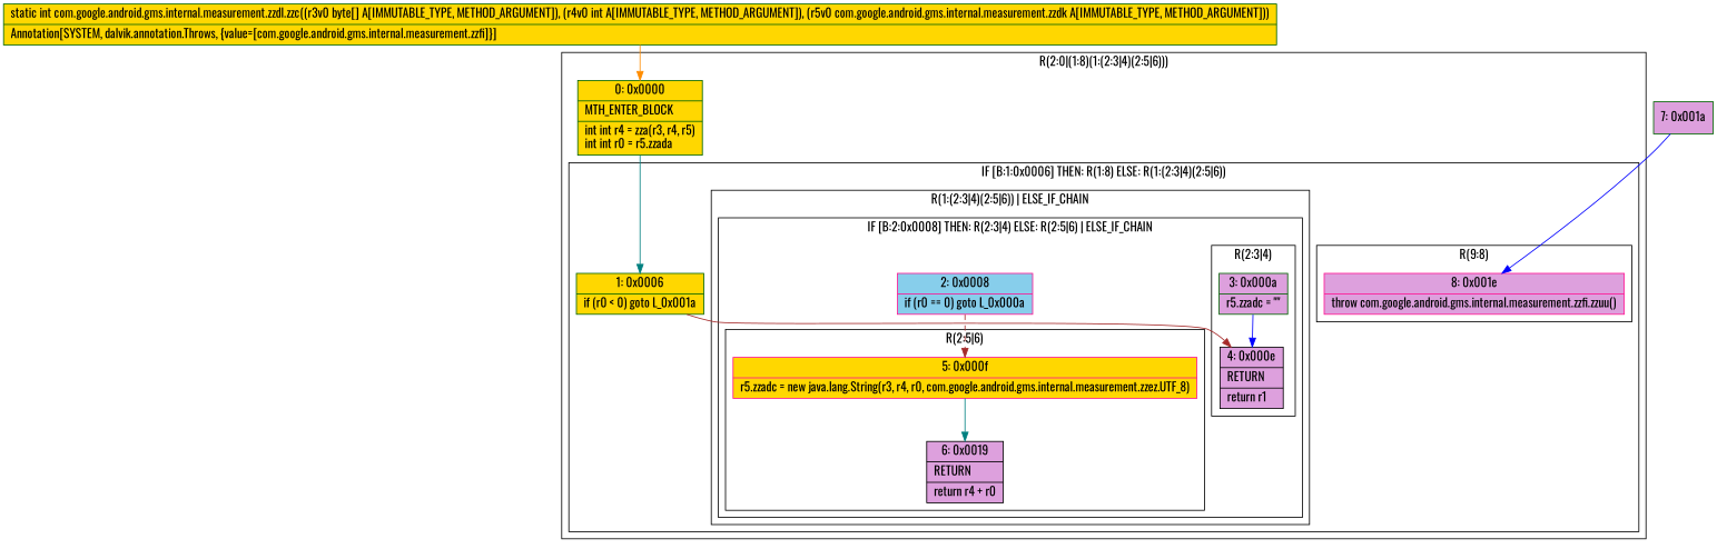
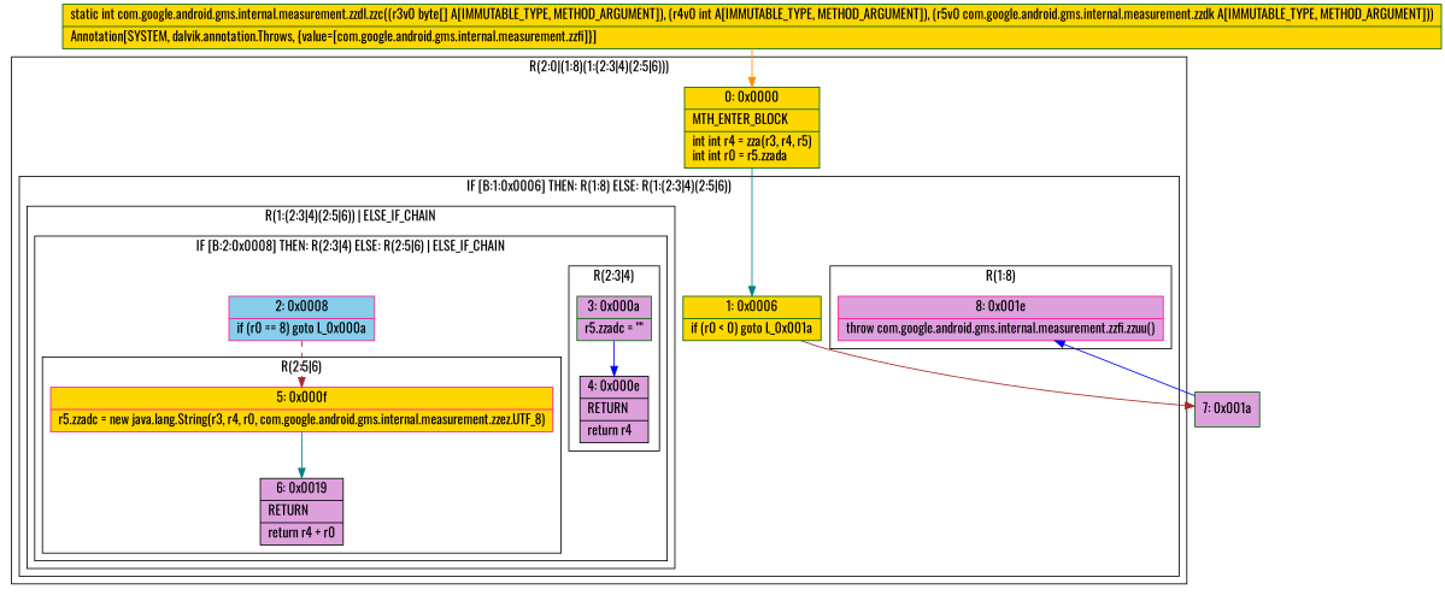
  digraph {
    fontname=Oswald
    node [color=darkgreen fillcolor=plum fontname=Oswald shape=record style=filled]
    edge [color=blue fontname=Oswald]
    n1 [color=deeppink label="{8\:\ 0x001e|throw com.google.android.gms.internal.measurement.zzfi.zzuu()\l}"]
    n2 [label="{3\:\ 0x000a|r5.zzadc = \"\"\l}"]
-   n3 [color=black label="{4\:\ 0x000e|RETURN\l|return r1\l}"]
+   n3 [color=black label="{4\:\ 0x000e|RETURN\l|return r4\l}"]
    n4 [color=deeppink fillcolor=gold label="{5\:\ 0x000f|r5.zzadc = new java.lang.String(r3, r4, r0, com.google.android.gms.internal.measurement.zzez.UTF_8)\l}"]
    n5 [color=black label="{6\:\ 0x0019|RETURN\l|return r4 + r0\l}"]
-   n6 [color=deeppink fillcolor=skyblue label="{2\:\ 0x0008|if (r0 == 0) goto L_0x000a\l}"]
+   n6 [color=deeppink fillcolor=skyblue label="{2\:\ 0x0008|if (r0 == 8) goto L_0x000a\l}"]
    n7 [fillcolor=gold label="{1\:\ 0x0006|if (r0 \< 0) goto L_0x001a\l}"]
    n8 [fillcolor=gold label="{0\:\ 0x0000|MTH_ENTER_BLOCK\l|int int r4 = zza(r3, r4, r5)\lint int r0 = r5.zzada\l}"]
    n9 [label="{7\:\ 0x001a}"]
    n10 [fillcolor=gold label="{static int com.google.android.gms.internal.measurement.zzdl.zzc((r3v0 byte[] A[IMMUTABLE_TYPE, METHOD_ARGUMENT]), (r4v0 int A[IMMUTABLE_TYPE, METHOD_ARGUMENT]), (r5v0 com.google.android.gms.internal.measurement.zzdk A[IMMUTABLE_TYPE, METHOD_ARGUMENT]))  | Annotation[SYSTEM, dalvik.annotation.Throws, \{value=[com.google.android.gms.internal.measurement.zzfi]\}]\l}"]
    subgraph cluster_1 {
      label="R(2:0|(1:8)(1:(2:3|4)(2:5|6)))"
      n8
      subgraph cluster_2 {
        label="IF [B:1:0x0006] THEN: R(1:8) ELSE: R(1:(2:3|4)(2:5|6))"
        n7
        subgraph cluster_3 {
-         label="R(9:8)"
+         label="R(1:8)"
          n1
        }
        subgraph cluster_4 {
          label="R(1:(2:3|4)(2:5|6)) | ELSE_IF_CHAIN\l"
          subgraph cluster_5 {
            label="IF [B:2:0x0008] THEN: R(2:3|4) ELSE: R(2:5|6) | ELSE_IF_CHAIN\l"
            n6
            subgraph cluster_6 {
              label="R(2:3|4)"
              n2
              n3
            }
            subgraph cluster_7 {
              label="R(2:5|6)"
              n4
              n5
            }
          }
        }
      }
    }
    n2 -> n3
    n4 -> n5 [color=teal]
    n6 -> n4 [color=brown style=dashed]
-   n7 -> n3 [color=brown]
+   n7 -> n9 [color=brown]
    n8 -> n7 [color=teal]
    n9 -> n1
    n10 -> n8 [color=darkorange]
  }
